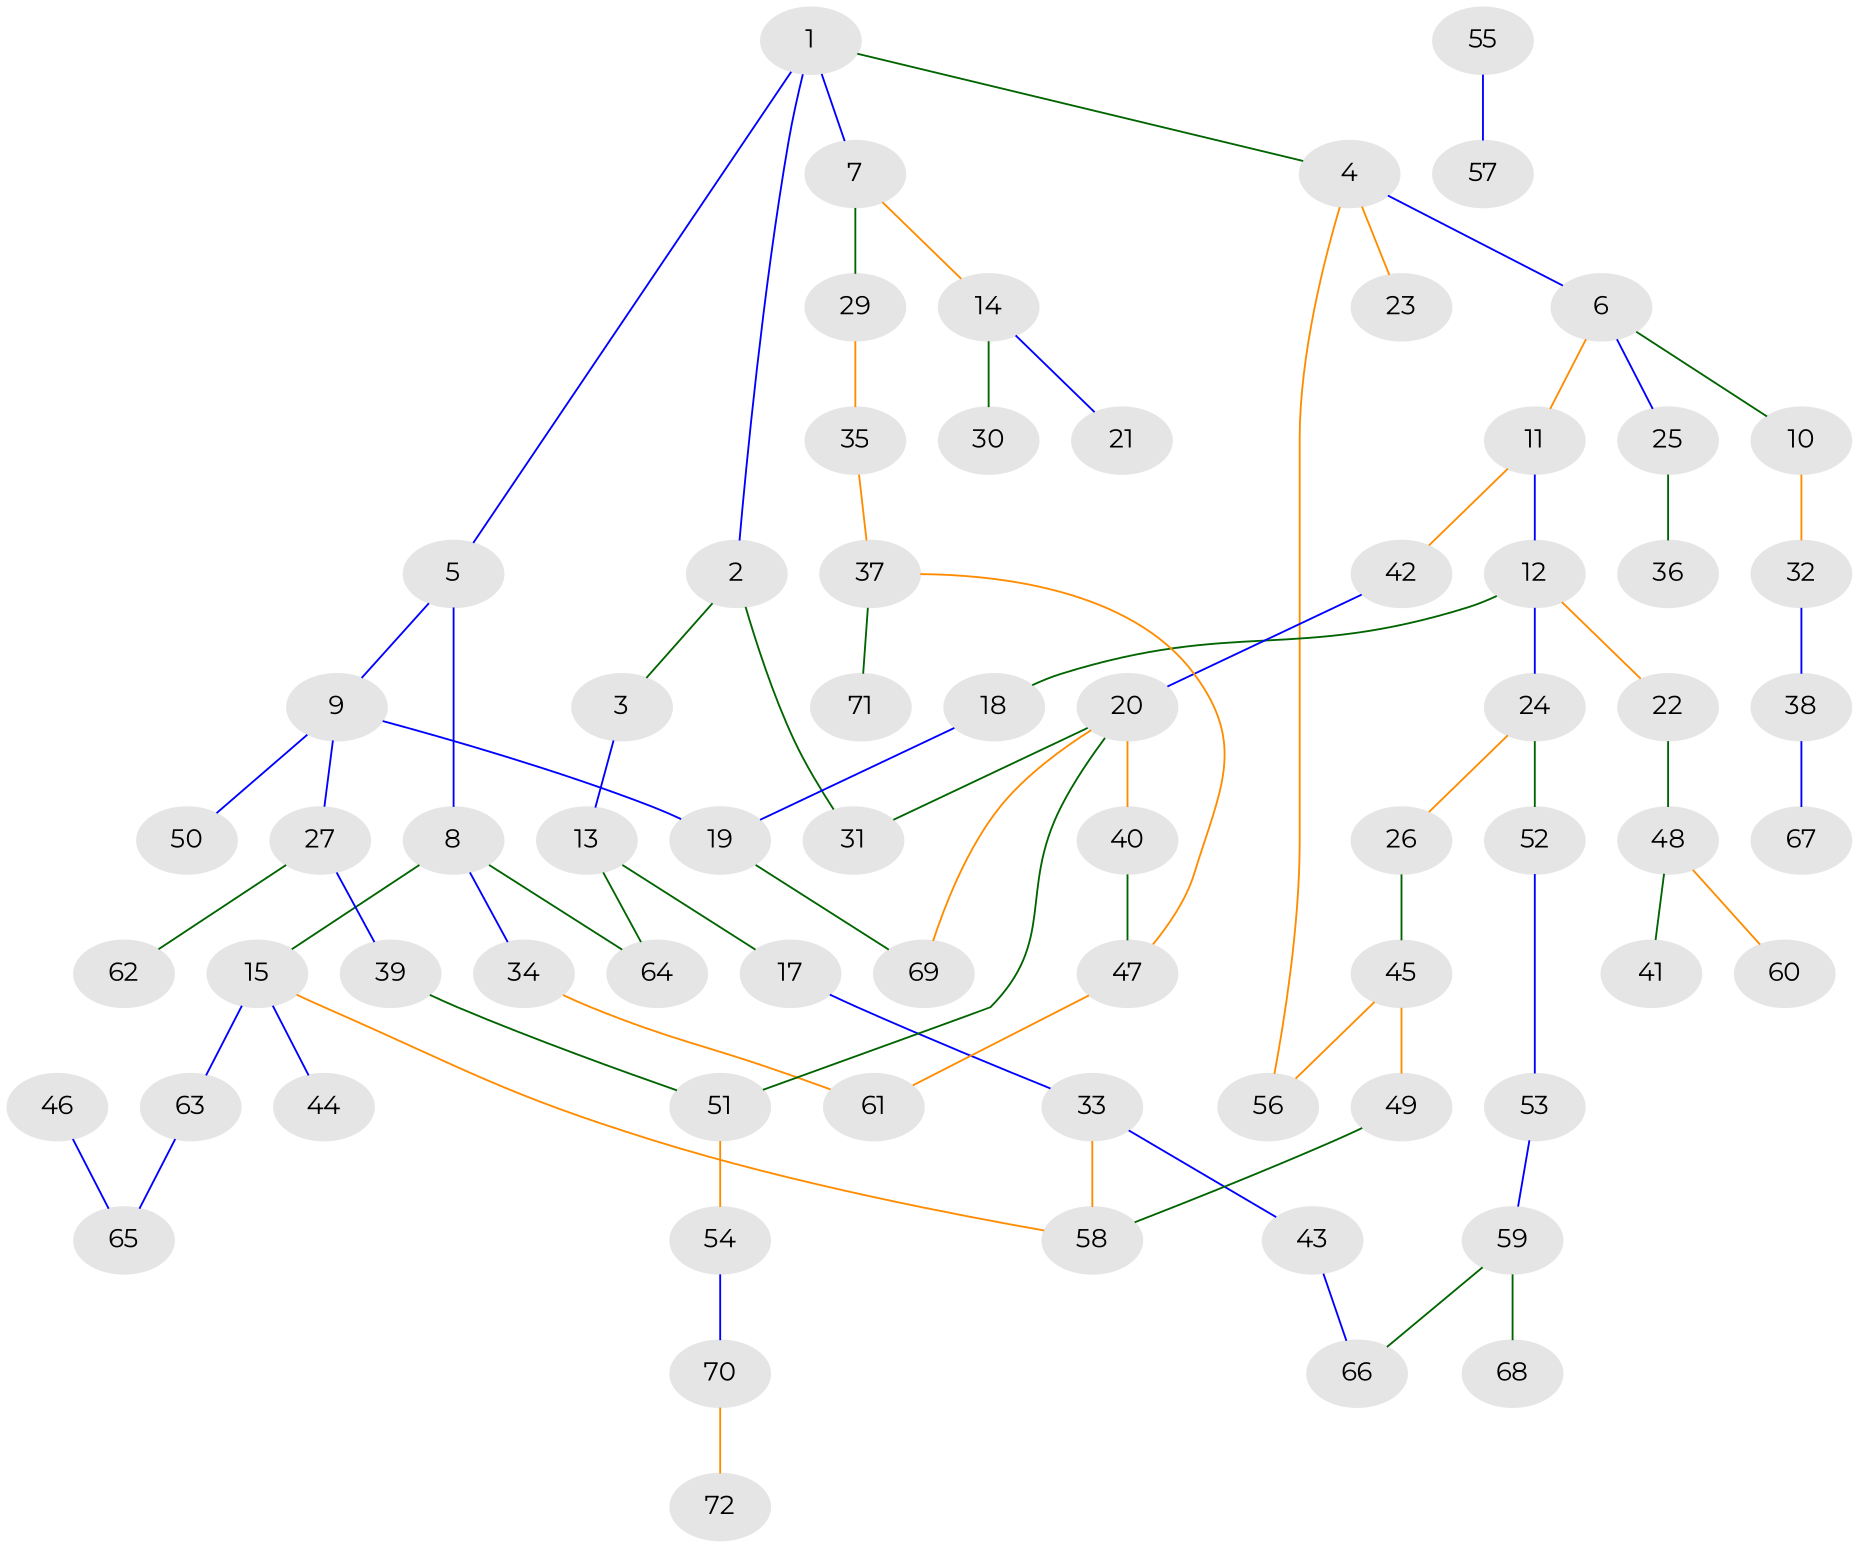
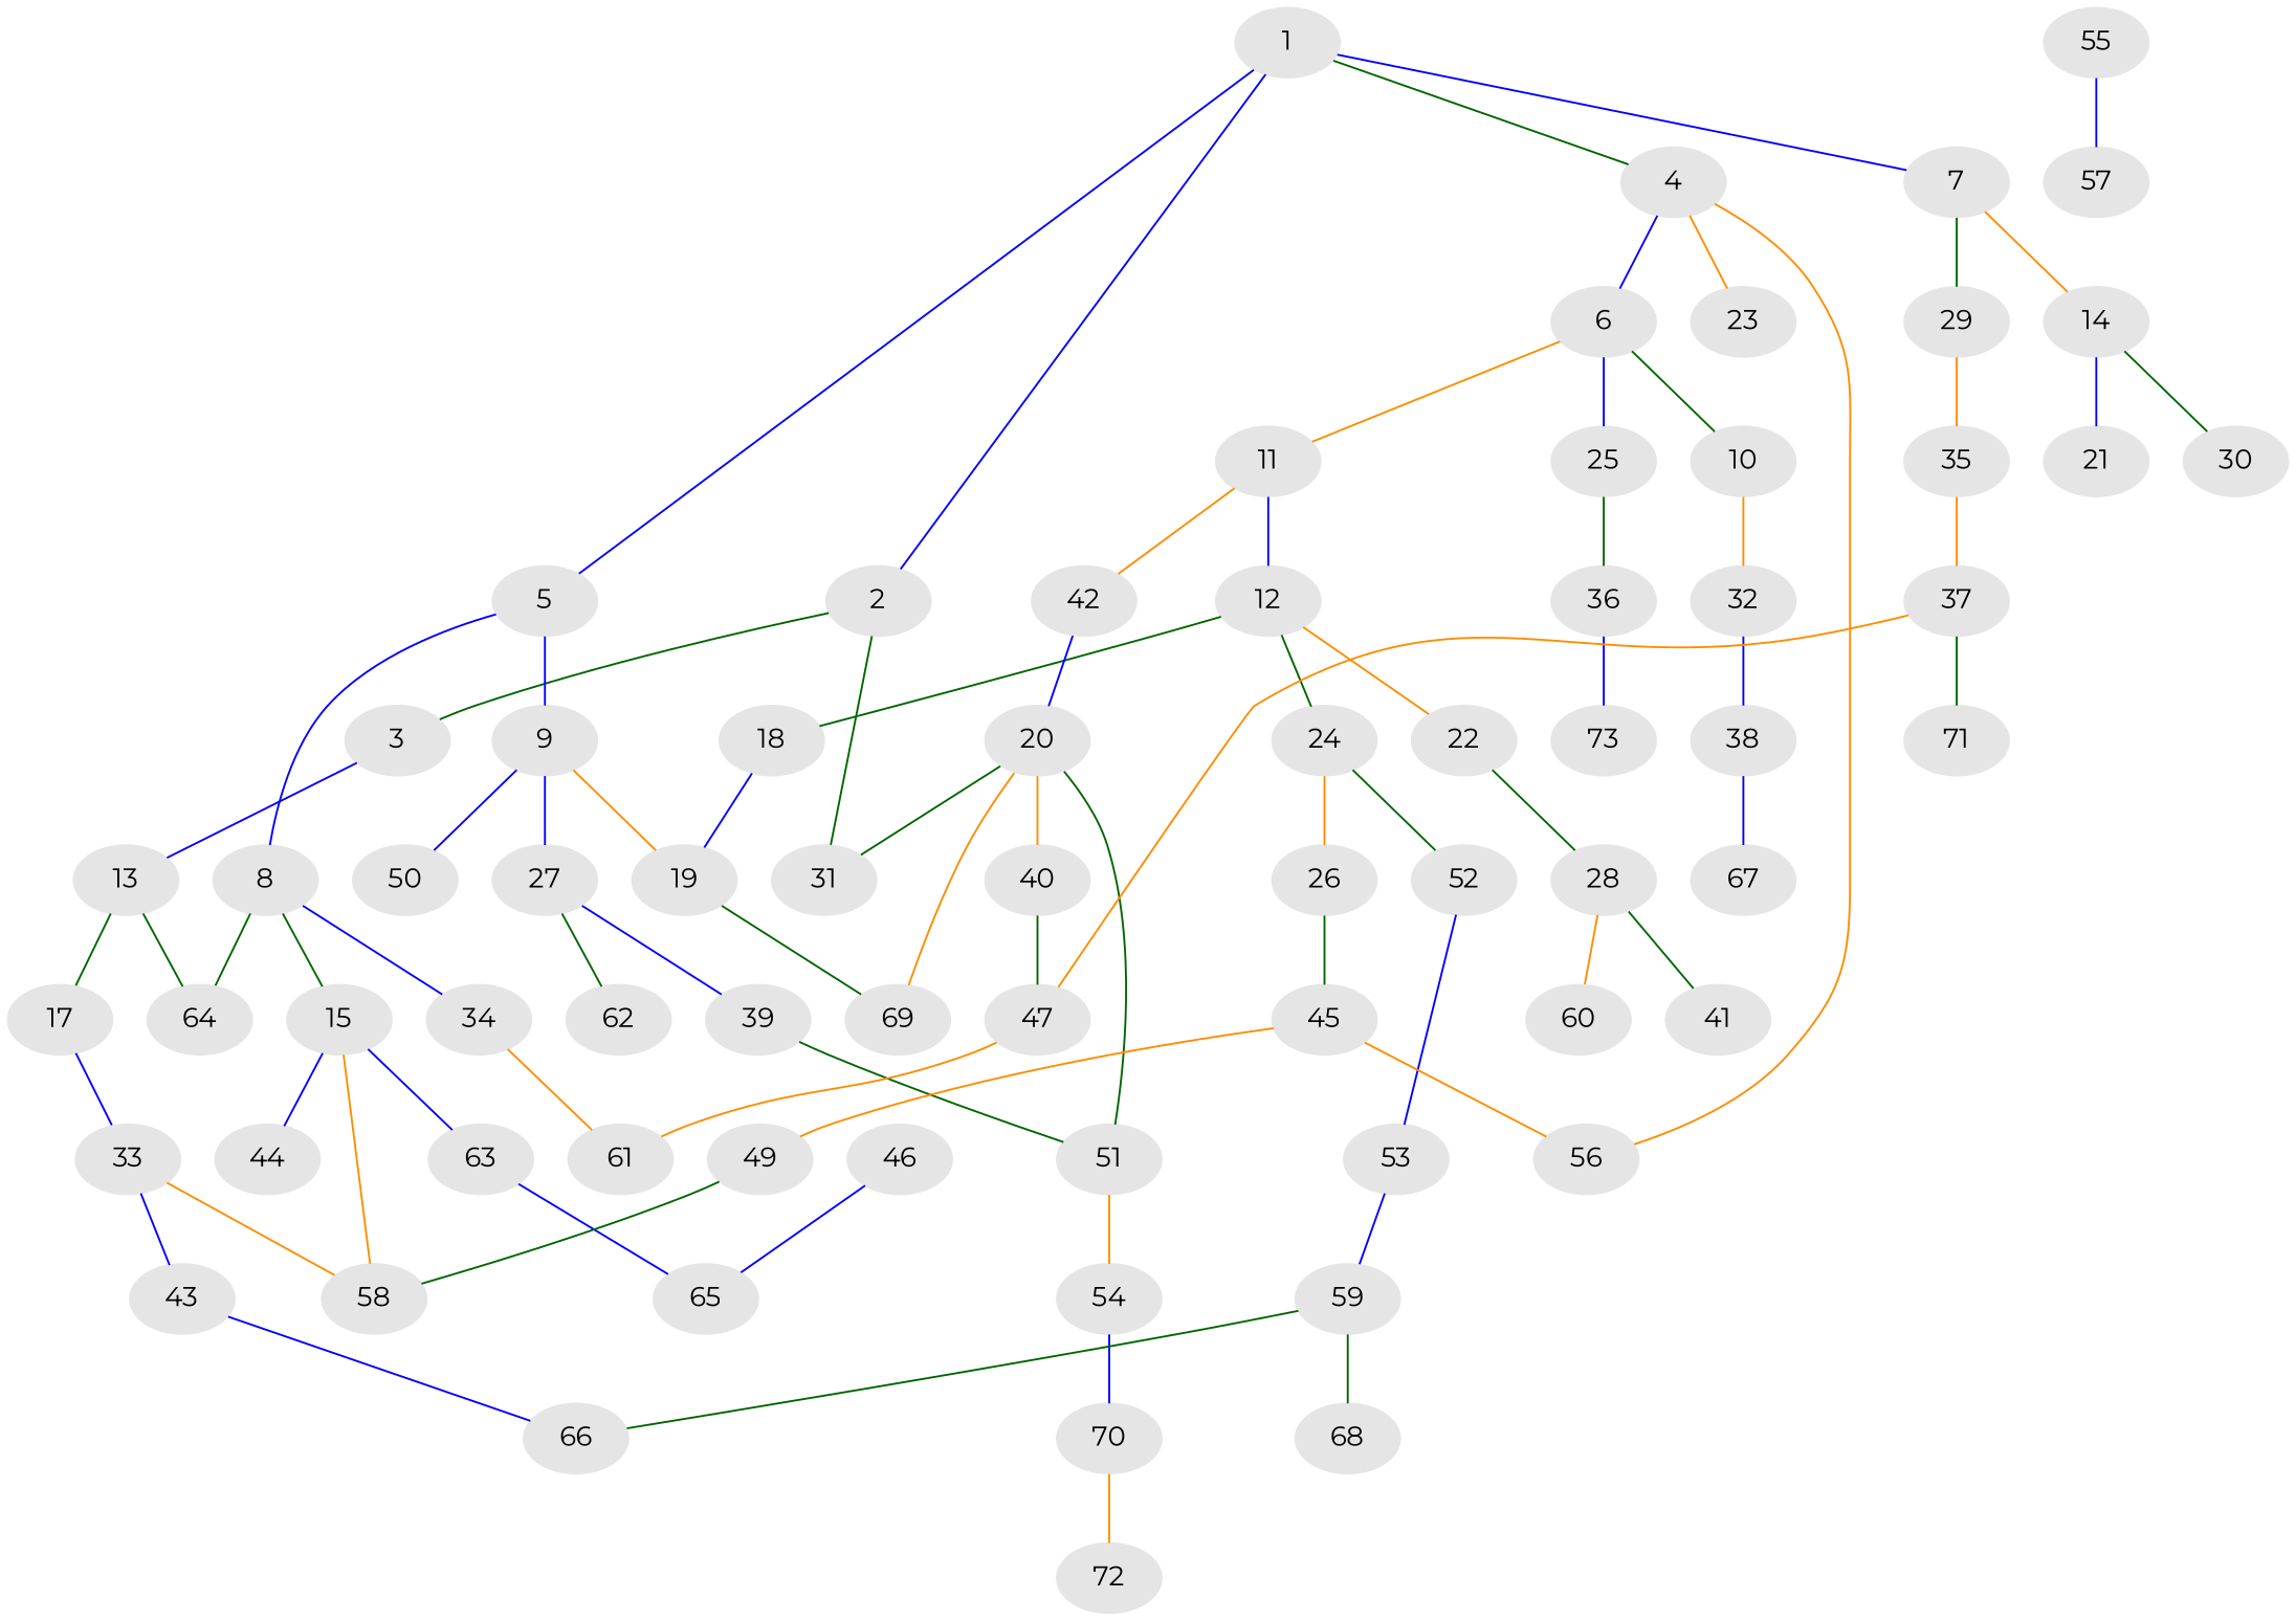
  graph {
    fontname=Montserrat
    node [color=gray90 fontname=Montserrat style=filled]
    edge [color=blue fontname=Montserrat weight=1.0]
    1
    2
    4
    5
    7
    3
    31
    6
    23
    56
    8
    9
    14
    29
    13
    64
    17
    10
    11
    25
    15
    34
    19
    27
    50
    32
    12
    42
    36
    21
    30
    35
    44
    58
    63
    61
    69
    39
    62
    38
    18
    22
    24
    20
    40
    51
-   28 [label=48]
+   28
    26
    52
    33
    65
    54
    70
    43
    47
    41
    60
    45
    53
+   73
    49
    37
    67
    66
    46
    71
    55
    57
    59
    68
    72
    1 -- 2
    1 -- 4 [color=darkgreen]
    1 -- 5
    1 -- 7
    2 -- 3 [color=darkgreen]
    2 -- 31 [color=darkgreen]
    4 -- 6
    4 -- 23 [color=darkorange]
    4 -- 56 [color=darkorange]
    5 -- 8
    5 -- 9
    7 -- 14 [color=darkorange]
    7 -- 29 [color=darkgreen]
    3 -- 13
    6 -- 10 [color=darkgreen]
    6 -- 11 [color=darkorange]
    6 -- 25
    8 -- 64 [color=darkgreen]
    8 -- 15 [color=darkgreen]
    8 -- 34
-   9 -- 19
+   9 -- 19 [color=darkorange]
    9 -- 27
    9 -- 50
    14 -- 21
    14 -- 30 [color=darkgreen]
    29 -- 35 [color=darkorange]
    13 -- 64 [color=darkgreen]
    13 -- 17 [color=darkgreen]
    17 -- 33
    10 -- 32 [color=darkorange]
    11 -- 12
    11 -- 42 [color=darkorange]
    25 -- 36 [color=darkgreen]
    15 -- 44
    15 -- 58 [color=darkorange]
    15 -- 63
    34 -- 61 [color=darkorange]
    19 -- 69 [color=darkgreen]
    27 -- 39
    27 -- 62 [color=darkgreen]
    32 -- 38
    12 -- 18 [color=darkgreen weight=2.0]
    12 -- 22 [color=darkorange]
-   12 -- 24
+   12 -- 24 [color=darkgreen]
    42 -- 20
+   36 -- 73
    35 -- 37 [color=darkorange]
    63 -- 65
    39 -- 51 [color=darkgreen]
    38 -- 67
    18 -- 19
    22 -- 28 [color=darkgreen]
    24 -- 26 [color=darkorange]
    24 -- 52 [color=darkgreen]
    20 -- 31 [color=darkgreen]
    20 -- 69 [color=darkorange]
    20 -- 40 [color=darkorange]
    20 -- 51 [color=darkgreen]
    40 -- 47 [color=darkgreen]
    51 -- 54 [color=darkorange]
    28 -- 41 [color=darkgreen]
    28 -- 60 [color=darkorange]
    26 -- 45 [color=darkgreen]
    52 -- 53
    33 -- 58 [color=darkorange]
    33 -- 43
    54 -- 70
    70 -- 72 [color=darkorange]
    43 -- 66
    47 -- 61 [color=darkorange]
    45 -- 56 [color=darkorange]
    45 -- 49 [color=darkorange]
    53 -- 59
    49 -- 58 [color=darkgreen]
    37 -- 47 [color=darkorange]
    37 -- 71 [color=darkgreen]
    46 -- 65
    55 -- 57
    59 -- 66 [color=darkgreen]
    59 -- 68 [color=darkgreen]
  }
